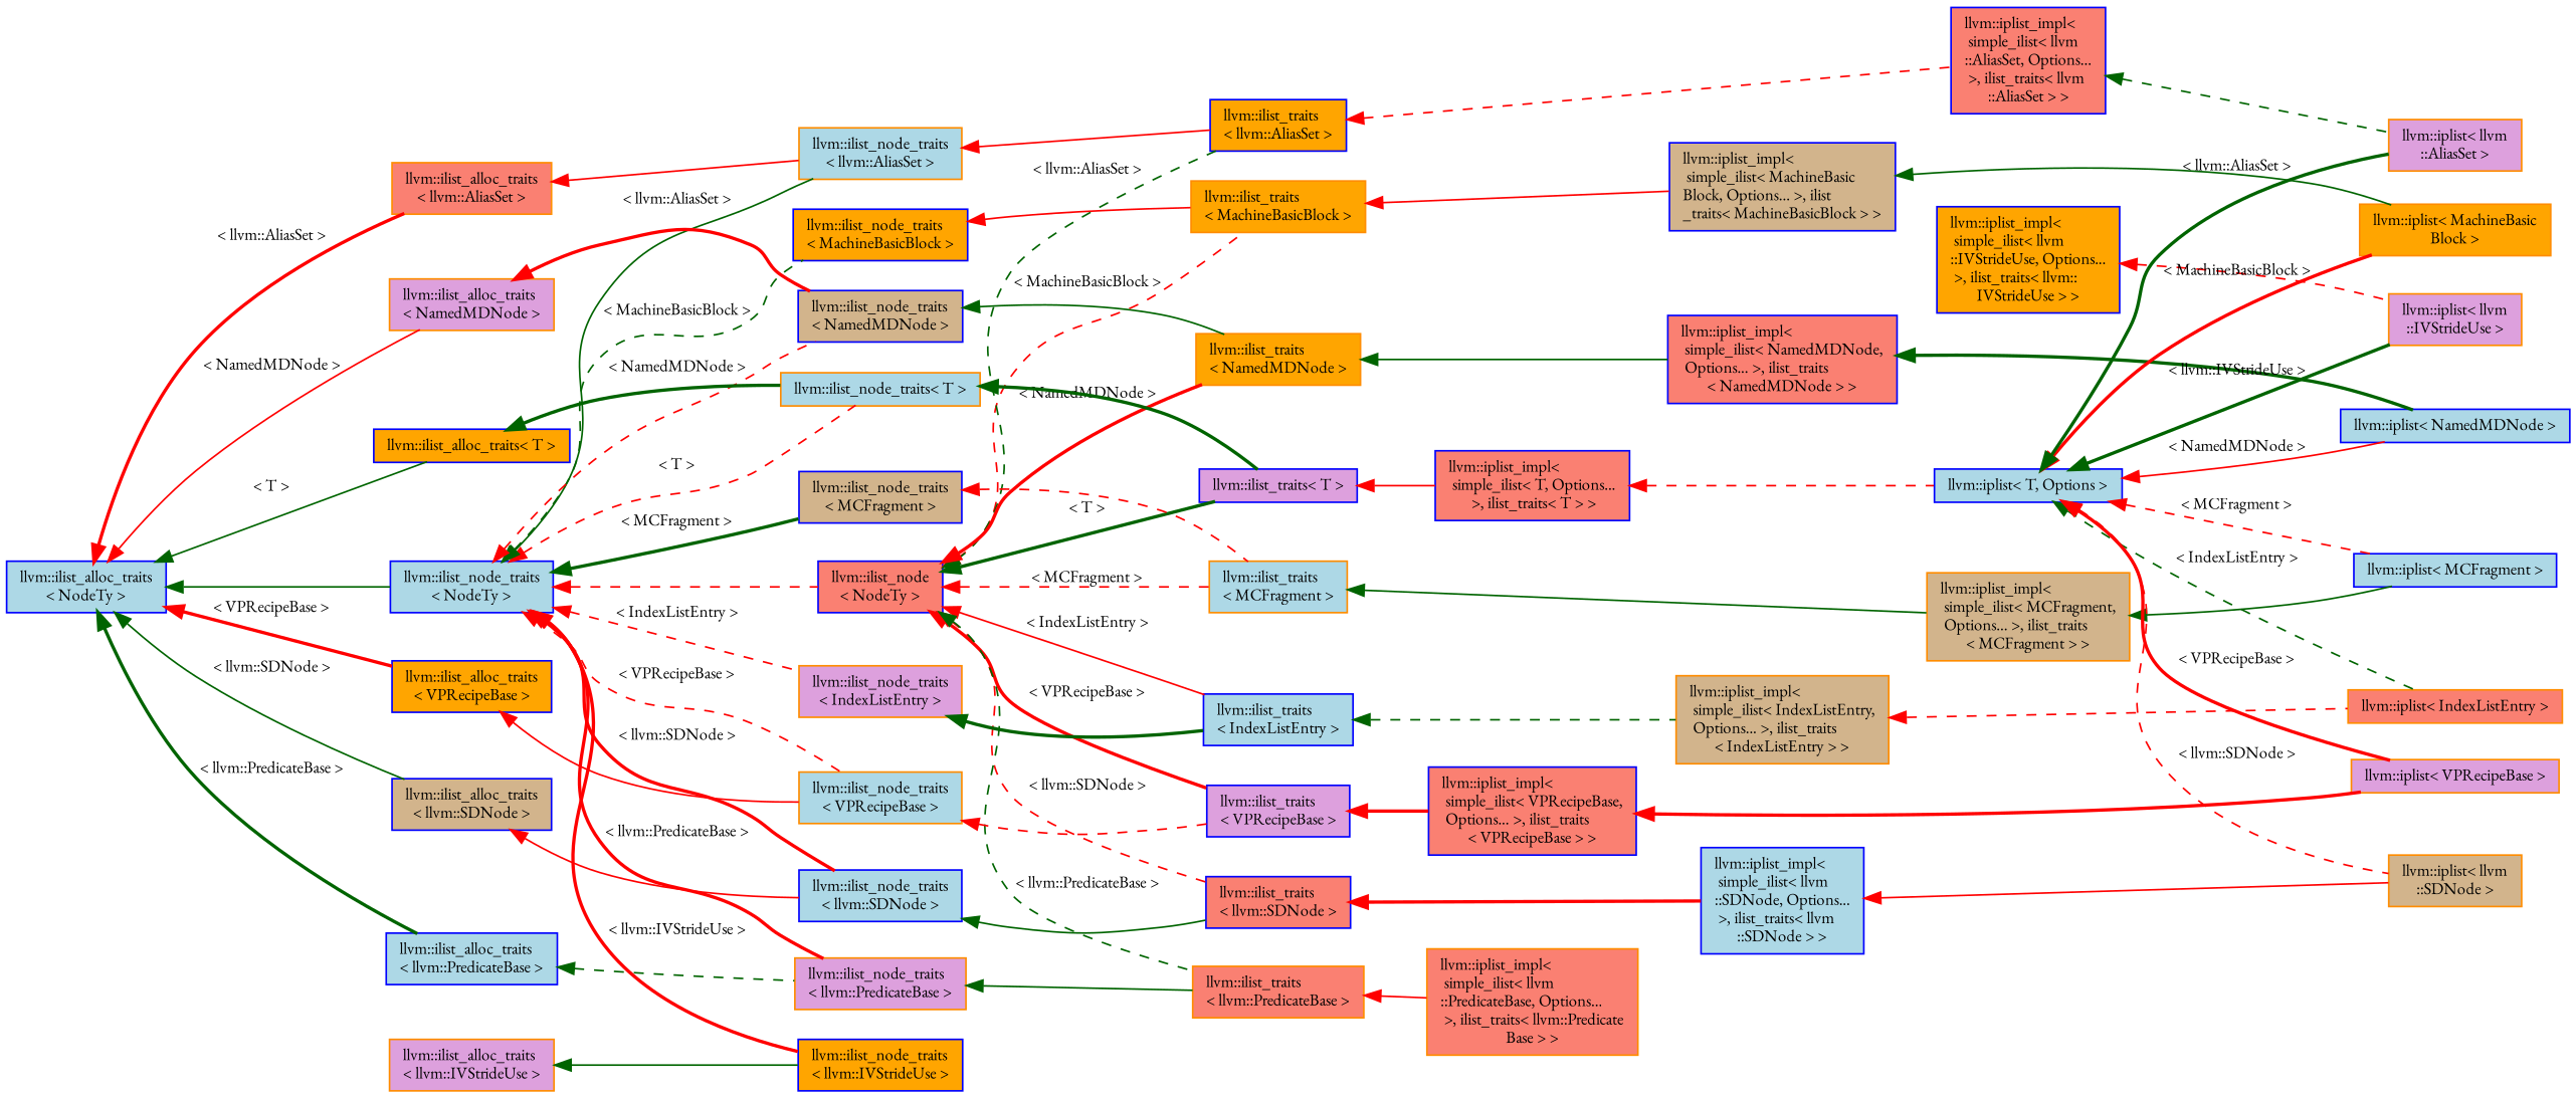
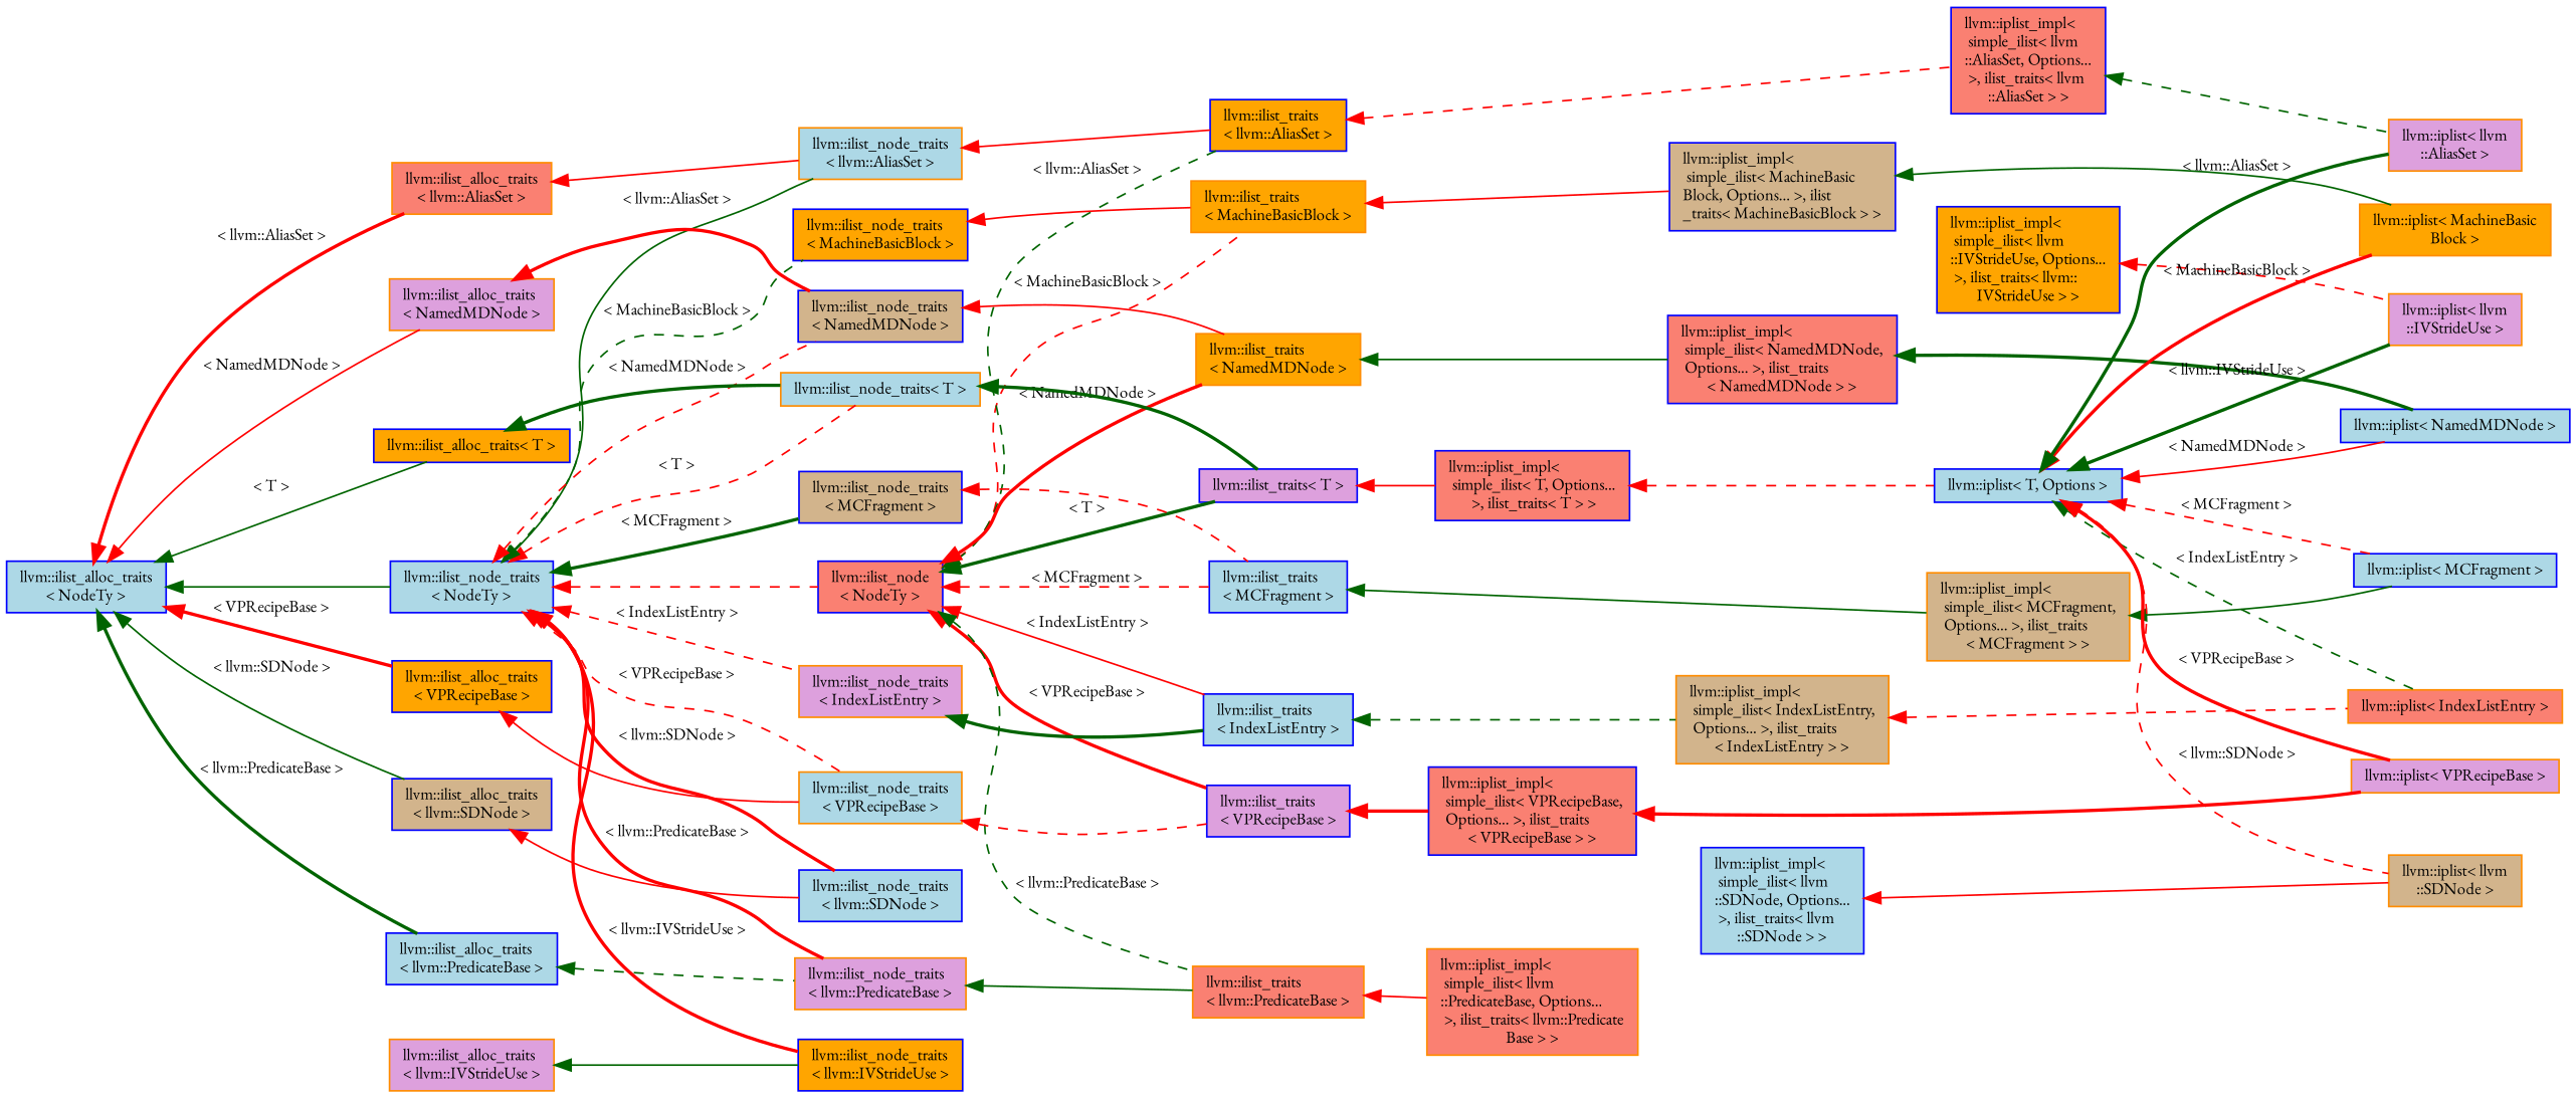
  digraph {
    fontname="EB Garamond"
    rankdir=LR
    node [color=blue fillcolor=lightblue fontname="EB Garamond" fontsize=10 shape=record style=filled]
    edge [color=red dir=back fontname="EB Garamond" fontsize=10 labelfontname=Helvetica labelfontsize=10 style=solid]
    n1 [fontcolor=black height=0.2 label="llvm::ilist_alloc_traits\l\< NodeTy \>" width=0.4]
    n2 [height=0.2 label="llvm::ilist_node_traits\l\< NodeTy \>" width=0.4]
    n3 [fillcolor=tan height=0.2 label="llvm::ilist_alloc_traits\l\< llvm::SDNode \>" width=0.4]
    n4 [fillcolor=orange height=0.2 label="llvm::ilist_alloc_traits\< T \>" width=0.4]
    n5 [color=darkorange fillcolor=salmon height=0.2 label="llvm::ilist_alloc_traits\l\< llvm::AliasSet \>" width=0.4]
    n6 [color=darkorange fillcolor=plum height=0.2 label="llvm::ilist_alloc_traits\l\< NamedMDNode \>" width=0.4]
    n7 [fillcolor=orange height=0.2 label="llvm::ilist_alloc_traits\l\< VPRecipeBase \>" width=0.4]
    n8 [height=0.2 label="llvm::ilist_alloc_traits\l\< llvm::PredicateBase \>" width=0.4]
    n9 [fillcolor=salmon height=0.2 label="llvm::ilist_node\l\< NodeTy \>" width=0.4]
    n10 [fillcolor=orange height=0.2 label="llvm::ilist_node_traits\l\< llvm::IVStrideUse \>" width=0.4]
    n11 [height=0.2 label="llvm::ilist_node_traits\l\< llvm::SDNode \>" width=0.4]
    n12 [fillcolor=orange height=0.2 label="llvm::ilist_node_traits\l\< MachineBasicBlock \>" width=0.4]
    n13 [color=darkorange height=0.2 label="llvm::ilist_node_traits\< T \>" width=0.4]
    n14 [color=darkorange fillcolor=plum height=0.2 label="llvm::ilist_node_traits\l\< IndexListEntry \>" width=0.4]
    n15 [color=darkorange height=0.2 label="llvm::ilist_node_traits\l\< llvm::AliasSet \>" width=0.4]
    n16 [fillcolor=tan height=0.2 label="llvm::ilist_node_traits\l\< NamedMDNode \>" width=0.4]
    n17 [fillcolor=tan height=0.2 label="llvm::ilist_node_traits\l\< MCFragment \>" width=0.4]
    n18 [color=darkorange height=0.2 label="llvm::ilist_node_traits\l\< VPRecipeBase \>" width=0.4]
    n19 [color=darkorange fillcolor=plum height=0.2 label="llvm::ilist_node_traits\l\< llvm::PredicateBase \>" width=0.4]
    n20 [color=darkorange fillcolor=plum height=0.2 label="llvm::ilist_alloc_traits\l\< llvm::IVStrideUse \>" width=0.4]
-   n21 [fillcolor=salmon height=0.2 label="llvm::ilist_traits\l\< llvm::SDNode \>" width=0.4]
    n22 [color=darkorange fillcolor=orange height=0.2 label="llvm::ilist_traits\l\< MachineBasicBlock \>" width=0.4]
    n23 [fillcolor=plum height=0.2 label="llvm::ilist_traits\< T \>" width=0.4]
    n24 [height=0.2 label="llvm::ilist_traits\l\< IndexListEntry \>" width=0.4]
    n25 [fillcolor=orange height=0.2 label="llvm::ilist_traits\l\< llvm::AliasSet \>" width=0.4]
    n26 [color=darkorange fillcolor=orange height=0.2 label="llvm::ilist_traits\l\< NamedMDNode \>" width=0.4]
-   n27 [color=darkorange height=0.2 label="llvm::ilist_traits\l\< MCFragment \>" width=0.4]
+   n27 [height=0.2 label="llvm::ilist_traits\l\< MCFragment \>" width=0.4]
    n28 [fillcolor=plum height=0.2 label="llvm::ilist_traits\l\< VPRecipeBase \>" width=0.4]
    n29 [color=darkorange fillcolor=salmon height=0.2 label="llvm::ilist_traits\l\< llvm::PredicateBase \>" width=0.4]
    n30 [height=0.2 label="llvm::iplist_impl\<\l simple_ilist\< llvm\l::SDNode, Options...\l \>, ilist_traits\< llvm\l::SDNode \> \>" width=0.4]
    n31 [fillcolor=tan height=0.2 label="llvm::iplist_impl\<\l simple_ilist\< MachineBasic\lBlock, Options... \>, ilist\l_traits\< MachineBasicBlock \> \>" width=0.4]
    n32 [fillcolor=salmon height=0.2 label="llvm::iplist_impl\<\l simple_ilist\< T, Options...\l \>, ilist_traits\< T \> \>" width=0.4]
    n33 [color=darkorange fillcolor=tan height=0.2 label="llvm::iplist_impl\<\l simple_ilist\< IndexListEntry,\l Options... \>, ilist_traits\l\< IndexListEntry \> \>" width=0.4]
    n34 [fillcolor=salmon height=0.2 label="llvm::iplist_impl\<\l simple_ilist\< llvm\l::AliasSet, Options...\l \>, ilist_traits\< llvm\l::AliasSet \> \>" width=0.4]
    n35 [fillcolor=salmon height=0.2 label="llvm::iplist_impl\<\l simple_ilist\< NamedMDNode,\l Options... \>, ilist_traits\l\< NamedMDNode \> \>" width=0.4]
    n36 [color=darkorange fillcolor=tan height=0.2 label="llvm::iplist_impl\<\l simple_ilist\< MCFragment,\l Options... \>, ilist_traits\l\< MCFragment \> \>" width=0.4]
    n37 [fillcolor=salmon height=0.2 label="llvm::iplist_impl\<\l simple_ilist\< VPRecipeBase,\l Options... \>, ilist_traits\l\< VPRecipeBase \> \>" width=0.4]
    n38 [color=darkorange fillcolor=salmon height=0.2 label="llvm::iplist_impl\<\l simple_ilist\< llvm\l::PredicateBase, Options...\l \>, ilist_traits\< llvm::Predicate\lBase \> \>" width=0.4]
    n39 [fillcolor=orange height=0.2 label="llvm::iplist_impl\<\l simple_ilist\< llvm\l::IVStrideUse, Options...\l \>, ilist_traits\< llvm::\lIVStrideUse \> \>" width=0.4]
    n40 [color=darkorange fillcolor=plum height=0.2 label="llvm::iplist\< llvm\l::IVStrideUse \>" width=0.4]
    n41 [color=darkorange fillcolor=tan height=0.2 label="llvm::iplist\< llvm\l::SDNode \>" width=0.4]
    n42 [color=darkorange fillcolor=orange height=0.2 label="llvm::iplist\< MachineBasic\lBlock \>" width=0.4]
    n43 [height=0.2 label="llvm::iplist\< T, Options \>" width=0.4]
    n44 [color=darkorange fillcolor=salmon height=0.2 label="llvm::iplist\< IndexListEntry \>" width=0.4]
    n45 [color=darkorange fillcolor=plum height=0.2 label="llvm::iplist\< llvm\l::AliasSet \>" width=0.4]
    n46 [height=0.2 label="llvm::iplist\< NamedMDNode \>" width=0.4]
    n47 [height=0.2 label="llvm::iplist\< MCFragment \>" width=0.4]
    n48 [color=darkorange fillcolor=plum height=0.2 label="llvm::iplist\< VPRecipeBase \>" width=0.4]
    n1 -> n2 [color=darkgreen]
    n1 -> n3 [color=darkgreen label=" \< llvm::SDNode \>"]
    n1 -> n4 [color=darkgreen label=" \< T \>"]
    n1 -> n5 [label=" \< llvm::AliasSet \>" style=bold]
    n1 -> n6 [label=" \< NamedMDNode \>"]
    n1 -> n7 [label=" \< VPRecipeBase \>" style=bold]
    n1 -> n8 [color=darkgreen label=" \< llvm::PredicateBase \>" style=bold]
    n2 -> n9 [style=dashed]
    n2 -> n10 [label=" \< llvm::IVStrideUse \>" style=bold]
    n2 -> n11 [label=" \< llvm::SDNode \>" style=bold]
    n2 -> n12 [color=darkgreen label=" \< MachineBasicBlock \>" style=dashed]
    n2 -> n13 [label=" \< T \>" style=dashed]
    n2 -> n14 [label=" \< IndexListEntry \>" style=dashed]
    n2 -> n15 [color=darkgreen label=" \< llvm::AliasSet \>"]
    n2 -> n16 [label=" \< NamedMDNode \>" style=dashed]
    n2 -> n17 [color=darkgreen label=" \< MCFragment \>" style=bold]
    n2 -> n18 [label=" \< VPRecipeBase \>" style=dashed]
    n2 -> n19 [label=" \< llvm::PredicateBase \>" style=bold]
    n3 -> n11
    n4 -> n13 [color=darkgreen style=bold]
    n5 -> n15
    n6 -> n16 [style=bold]
    n7 -> n18
    n8 -> n19 [color=darkgreen style=dashed]
-   n9 -> n21 [label=" \< llvm::SDNode \>" style=dashed]
    n9 -> n22 [label=" \< MachineBasicBlock \>" style=dashed]
    n9 -> n23 [color=darkgreen label=" \< T \>" style=bold]
    n9 -> n24 [label=" \< IndexListEntry \>"]
    n9 -> n25 [color=darkgreen label=" \< llvm::AliasSet \>" style=dashed]
    n9 -> n26 [label=" \< NamedMDNode \>" style=bold]
    n9 -> n27 [label=" \< MCFragment \>" style=dashed]
    n9 -> n28 [label=" \< VPRecipeBase \>" style=bold]
    n9 -> n29 [color=darkgreen label=" \< llvm::PredicateBase \>" style=dashed]
-   n11 -> n21 [color=darkgreen]
    n12 -> n22
    n13 -> n23 [color=darkgreen style=bold]
    n14 -> n24 [color=darkgreen style=bold]
    n15 -> n25
-   n16 -> n26 [color=darkgreen]
+   n16 -> n26
    n17 -> n27 [style=dashed]
    n18 -> n28 [style=dashed]
    n19 -> n29 [color=darkgreen]
    n20 -> n10 [color=darkgreen]
-   n21 -> n30 [style=bold]
    n22 -> n31
    n23 -> n32
    n24 -> n33 [color=darkgreen style=dashed]
    n25 -> n34 [style=dashed]
    n26 -> n35 [color=darkgreen]
    n27 -> n36 [color=darkgreen]
    n28 -> n37 [style=bold]
    n29 -> n38
    n30 -> n41
    n31 -> n42 [color=darkgreen]
    n32 -> n43 [style=dashed]
    n33 -> n44 [style=dashed]
    n34 -> n45 [color=darkgreen style=dashed]
    n35 -> n46 [color=darkgreen style=bold]
    n36 -> n47 [color=darkgreen]
    n37 -> n48 [style=bold]
    n39 -> n40 [style=dashed]
    n43 -> n40 [color=darkgreen label=" \< llvm::IVStrideUse \>" style=bold]
    n43 -> n41 [label=" \< llvm::SDNode \>" style=dashed]
    n43 -> n42 [label=" \< MachineBasicBlock \>" style=bold]
    n43 -> n44 [color=darkgreen label=" \< IndexListEntry \>" style=dashed]
    n43 -> n45 [color=darkgreen label=" \< llvm::AliasSet \>" style=bold]
    n43 -> n46 [label=" \< NamedMDNode \>"]
    n43 -> n47 [label=" \< MCFragment \>" style=dashed]
    n43 -> n48 [label=" \< VPRecipeBase \>" style=bold]
  }
